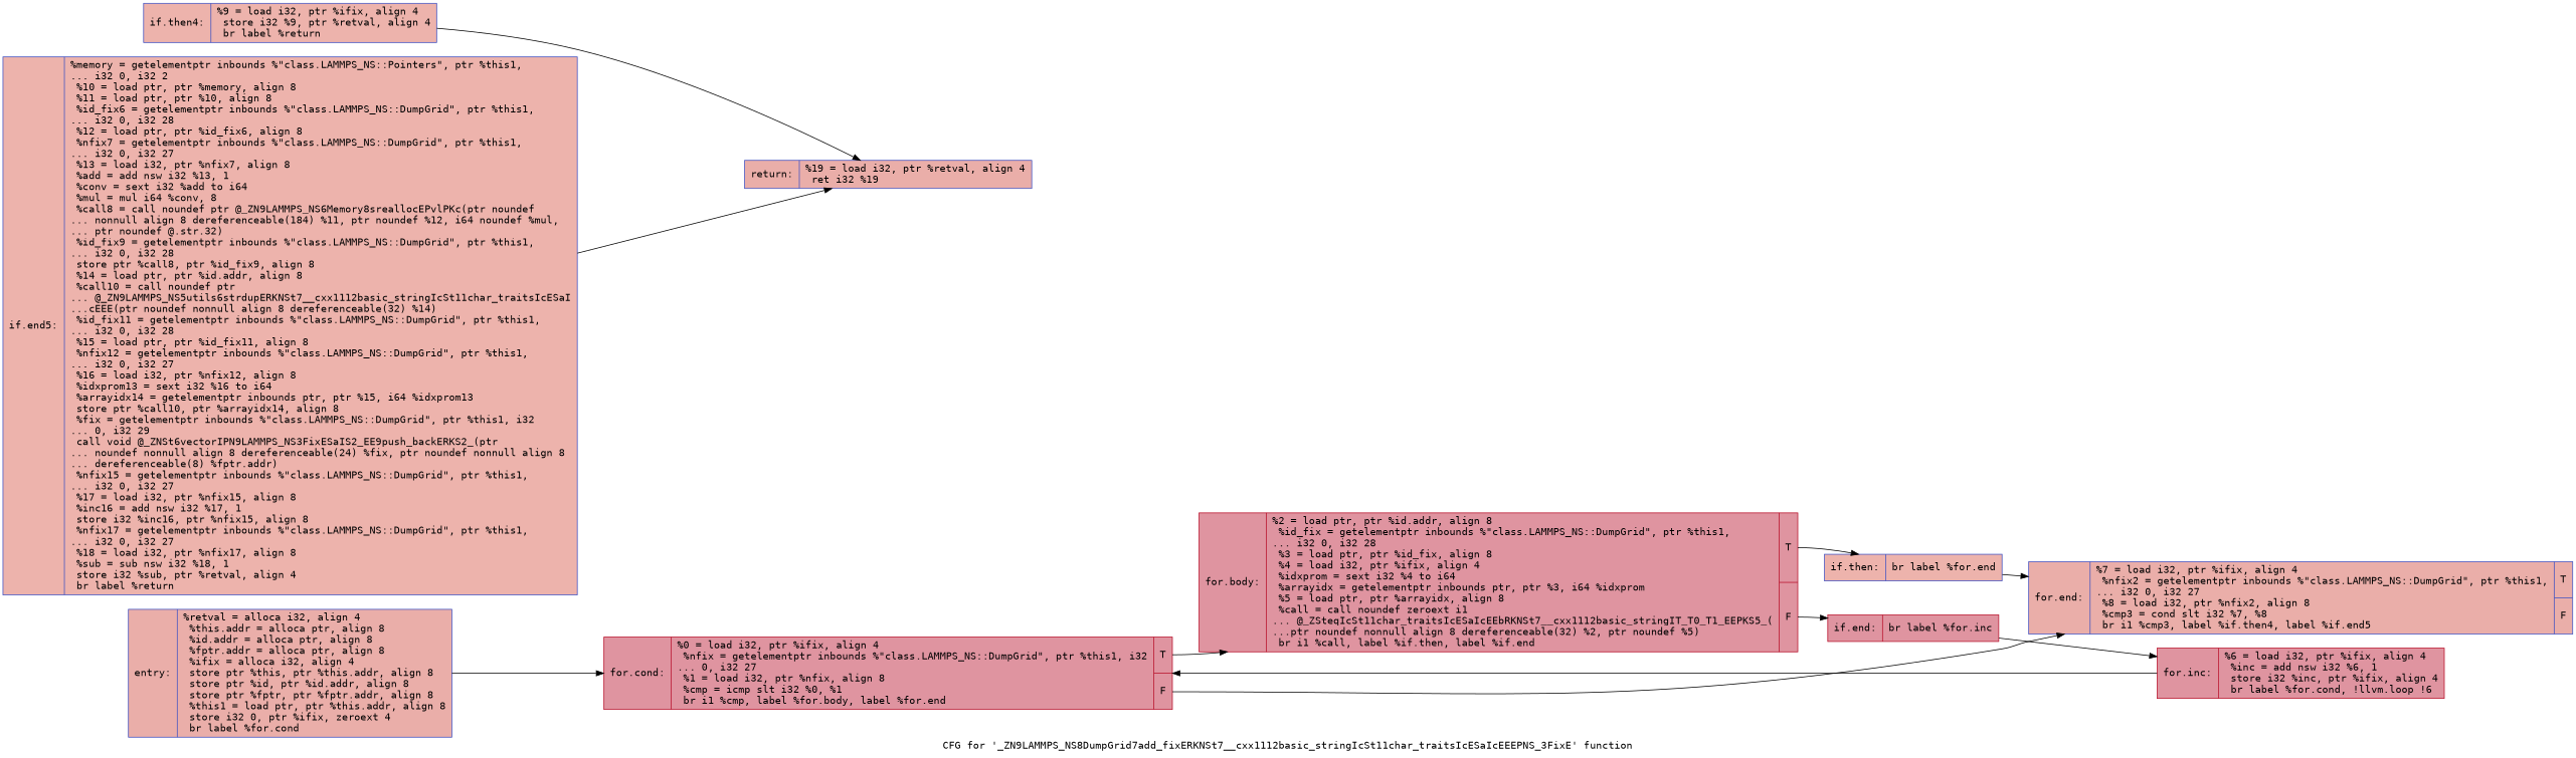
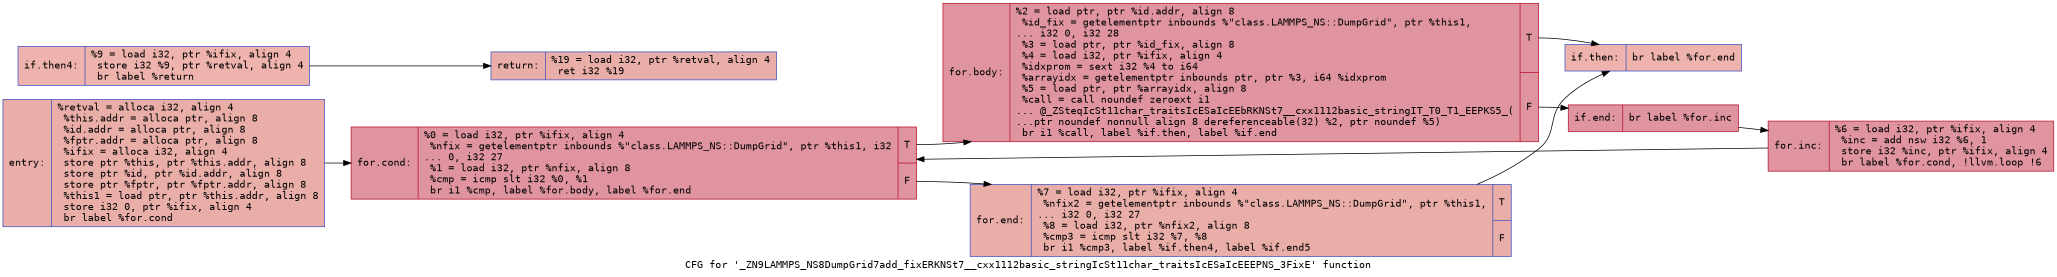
  digraph {
    fontname="DejaVu Sans Mono"
    label="CFG for '_ZN9LAMMPS_NS8DumpGrid7add_fixERKNSt7__cxx1112basic_stringIcSt11char_traitsIcESaIcEEEPNS_3FixE' function"
    rankdir=LR
    node [color="#3d50c3ff" fillcolor="#b70d2870" fontname="DejaVu Sans Mono" shape=record style=filled]
    edge [fontname="DejaVu Sans Mono"]
-   n1 [fillcolor="#d0473d70" label="{entry:\l|  %retval = alloca i32, align 4\l  %this.addr = alloca ptr, align 8\l  %id.addr = alloca ptr, align 8\l  %fptr.addr = alloca ptr, align 8\l  %ifix = alloca i32, align 4\l  store ptr %this, ptr %this.addr, align 8\l  store ptr %id, ptr %id.addr, align 8\l  store ptr %fptr, ptr %fptr.addr, align 8\l  %this1 = load ptr, ptr %this.addr, align 8\l  store i32 0, ptr %ifix, zeroext 4\l  br label %for.cond\l}"]
+   n1 [fillcolor="#d0473d70" label="{entry:\l|  %retval = alloca i32, align 4\l  %this.addr = alloca ptr, align 8\l  %id.addr = alloca ptr, align 8\l  %fptr.addr = alloca ptr, align 8\l  %ifix = alloca i32, align 4\l  store ptr %this, ptr %this.addr, align 8\l  store ptr %id, ptr %id.addr, align 8\l  store ptr %fptr, ptr %fptr.addr, align 8\l  %this1 = load ptr, ptr %this.addr, align 8\l  store i32 0, ptr %ifix, align 4\l  br label %for.cond\l}"]
    n2 [color="#b70d28ff" label="{for.cond:\l|  %0 = load i32, ptr %ifix, align 4\l  %nfix = getelementptr inbounds %\"class.LAMMPS_NS::DumpGrid\", ptr %this1, i32\l... 0, i32 27\l  %1 = load i32, ptr %nfix, align 8\l  %cmp = icmp slt i32 %0, %1\l  br i1 %cmp, label %for.body, label %for.end\l|{<s0>T|<s1>F}}"]
    n3 [color="#b70d28ff" label="{for.body:\l|  %2 = load ptr, ptr %id.addr, align 8\l  %id_fix = getelementptr inbounds %\"class.LAMMPS_NS::DumpGrid\", ptr %this1,\l... i32 0, i32 28\l  %3 = load ptr, ptr %id_fix, align 8\l  %4 = load i32, ptr %ifix, align 4\l  %idxprom = sext i32 %4 to i64\l  %arrayidx = getelementptr inbounds ptr, ptr %3, i64 %idxprom\l  %5 = load ptr, ptr %arrayidx, align 8\l  %call = call noundef zeroext i1\l... @_ZSteqIcSt11char_traitsIcESaIcEEbRKNSt7__cxx1112basic_stringIT_T0_T1_EEPKS5_(\l...ptr noundef nonnull align 8 dereferenceable(32) %2, ptr noundef %5)\l  br i1 %call, label %if.then, label %if.end\l|{<s0>T|<s1>F}}"]
-   n4 [fillcolor="#d0473d70" label="{for.end:\l|  %7 = load i32, ptr %ifix, align 4\l  %nfix2 = getelementptr inbounds %\"class.LAMMPS_NS::DumpGrid\", ptr %this1,\l... i32 0, i32 27\l  %8 = load i32, ptr %nfix2, align 8\l  %cmp3 = cond slt i32 %7, %8\l  br i1 %cmp3, label %if.then4, label %if.end5\l|{<s0>T|<s1>F}}"]
+   n4 [fillcolor="#d0473d70" label="{for.end:\l|  %7 = load i32, ptr %ifix, align 4\l  %nfix2 = getelementptr inbounds %\"class.LAMMPS_NS::DumpGrid\", ptr %this1,\l... i32 0, i32 27\l  %8 = load i32, ptr %nfix2, align 8\l  %cmp3 = icmp slt i32 %7, %8\l  br i1 %cmp3, label %if.then4, label %if.end5\l|{<s0>T|<s1>F}}"]
    n5 [fillcolor="#d6524470" label="{if.then:\l|  br label %for.end\l}"]
    n6 [color="#b70d28ff" label="{if.end:\l|  br label %for.inc\l}"]
    n7 [color="#b70d28ff" label="{for.inc:\l|  %6 = load i32, ptr %ifix, align 4\l  %inc = add nsw i32 %6, 1\l  store i32 %inc, ptr %ifix, align 4\l  br label %for.cond, !llvm.loop !6\l}"]
    n8 [fillcolor="#d6524470" label="{if.then4:\l|  %9 = load i32, ptr %ifix, align 4\l  store i32 %9, ptr %retval, align 4\l  br label %return\l}"]
    n9 [fillcolor="#d0473d70" label="{return:\l|  %19 = load i32, ptr %retval, align 4\l  ret i32 %19\l}"]
-   n10 [fillcolor="#d6524470" label="{if.end5:\l|  %memory = getelementptr inbounds %\"class.LAMMPS_NS::Pointers\", ptr %this1,\l... i32 0, i32 2\l  %10 = load ptr, ptr %memory, align 8\l  %11 = load ptr, ptr %10, align 8\l  %id_fix6 = getelementptr inbounds %\"class.LAMMPS_NS::DumpGrid\", ptr %this1,\l... i32 0, i32 28\l  %12 = load ptr, ptr %id_fix6, align 8\l  %nfix7 = getelementptr inbounds %\"class.LAMMPS_NS::DumpGrid\", ptr %this1,\l... i32 0, i32 27\l  %13 = load i32, ptr %nfix7, align 8\l  %add = add nsw i32 %13, 1\l  %conv = sext i32 %add to i64\l  %mul = mul i64 %conv, 8\l  %call8 = call noundef ptr @_ZN9LAMMPS_NS6Memory8sreallocEPvlPKc(ptr noundef\l... nonnull align 8 dereferenceable(184) %11, ptr noundef %12, i64 noundef %mul,\l... ptr noundef @.str.32)\l  %id_fix9 = getelementptr inbounds %\"class.LAMMPS_NS::DumpGrid\", ptr %this1,\l... i32 0, i32 28\l  store ptr %call8, ptr %id_fix9, align 8\l  %14 = load ptr, ptr %id.addr, align 8\l  %call10 = call noundef ptr\l... @_ZN9LAMMPS_NS5utils6strdupERKNSt7__cxx1112basic_stringIcSt11char_traitsIcESaI\l...cEEE(ptr noundef nonnull align 8 dereferenceable(32) %14)\l  %id_fix11 = getelementptr inbounds %\"class.LAMMPS_NS::DumpGrid\", ptr %this1,\l... i32 0, i32 28\l  %15 = load ptr, ptr %id_fix11, align 8\l  %nfix12 = getelementptr inbounds %\"class.LAMMPS_NS::DumpGrid\", ptr %this1,\l... i32 0, i32 27\l  %16 = load i32, ptr %nfix12, align 8\l  %idxprom13 = sext i32 %16 to i64\l  %arrayidx14 = getelementptr inbounds ptr, ptr %15, i64 %idxprom13\l  store ptr %call10, ptr %arrayidx14, align 8\l  %fix = getelementptr inbounds %\"class.LAMMPS_NS::DumpGrid\", ptr %this1, i32\l... 0, i32 29\l  call void @_ZNSt6vectorIPN9LAMMPS_NS3FixESaIS2_EE9push_backERKS2_(ptr\l... noundef nonnull align 8 dereferenceable(24) %fix, ptr noundef nonnull align 8\l... dereferenceable(8) %fptr.addr)\l  %nfix15 = getelementptr inbounds %\"class.LAMMPS_NS::DumpGrid\", ptr %this1,\l... i32 0, i32 27\l  %17 = load i32, ptr %nfix15, align 8\l  %inc16 = add nsw i32 %17, 1\l  store i32 %inc16, ptr %nfix15, align 8\l  %nfix17 = getelementptr inbounds %\"class.LAMMPS_NS::DumpGrid\", ptr %this1,\l... i32 0, i32 27\l  %18 = load i32, ptr %nfix17, align 8\l  %sub = sub nsw i32 %18, 1\l  store i32 %sub, ptr %retval, align 4\l  br label %return\l}"]
    n1 -> n2
    n2 -> n3 [tailport=s0]
    n2 -> n4 [tailport=s1]
    n3 -> n5 [tailport=s0]
    n3 -> n6 [tailport=s1]
-   n5 -> n4
+   n4 -> n5
    n6 -> n7
    n7 -> n2
    n8 -> n9
-   n10 -> n9
  }
